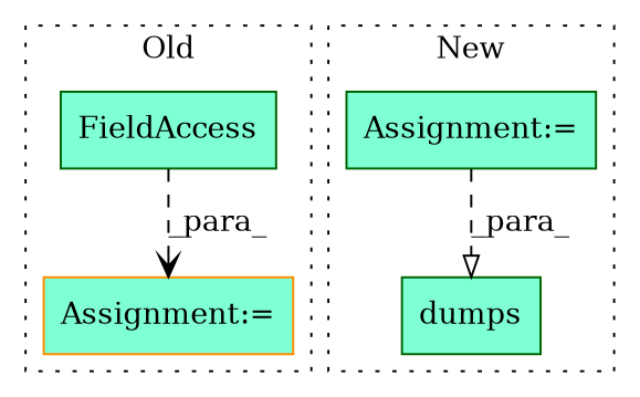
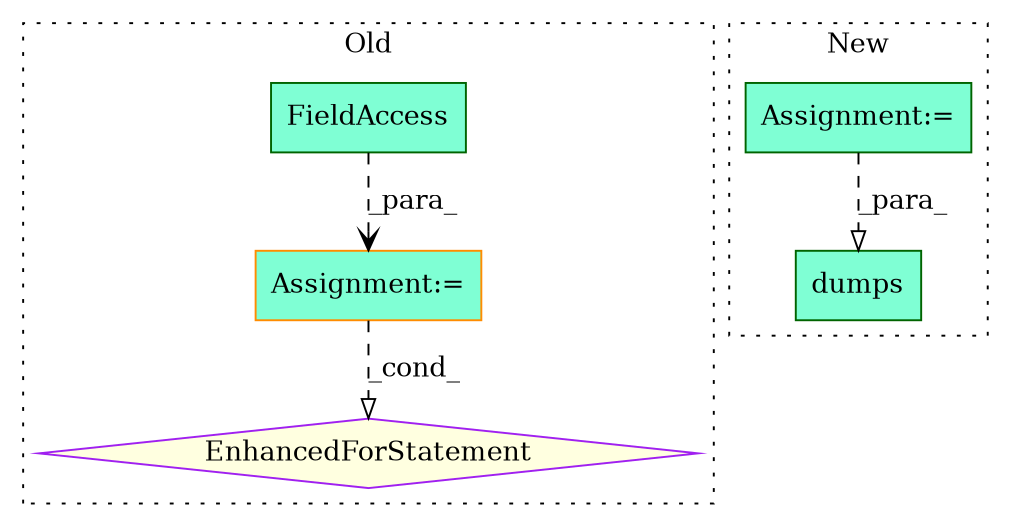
  digraph {
    node [a=7 l="65,2" s="7898,7979" shape=box style=filled fillcolor=aquamarine color=darkgreen]
    edge [style=dashed arrowhead=onormal]
+   n1 [a=70 label=EnhancedForStatement shape=diamond fillcolor=lightyellow color=purple]
    n2 [label="Assignment:=" color=darkorange]
    n3 [a=22 l=7 label=FieldAccess s=7972]
    n4 [a=32 l="6,1" label=dumps s="8896,8904"]
    n5 [l=1 label="Assignment:=" s=8829]
    subgraph cluster_1 {
      label=Old
      style=dotted
+     n1
      n2
      n3
    }
    subgraph cluster_2 {
      label=New
      style=dotted
      n4
      n5
    }
+   n2 -> n1 [label=_cond_]
    n3 -> n2 [label=_para_ arrowhead=vee]
    n5 -> n4 [label=_para_]
  }
